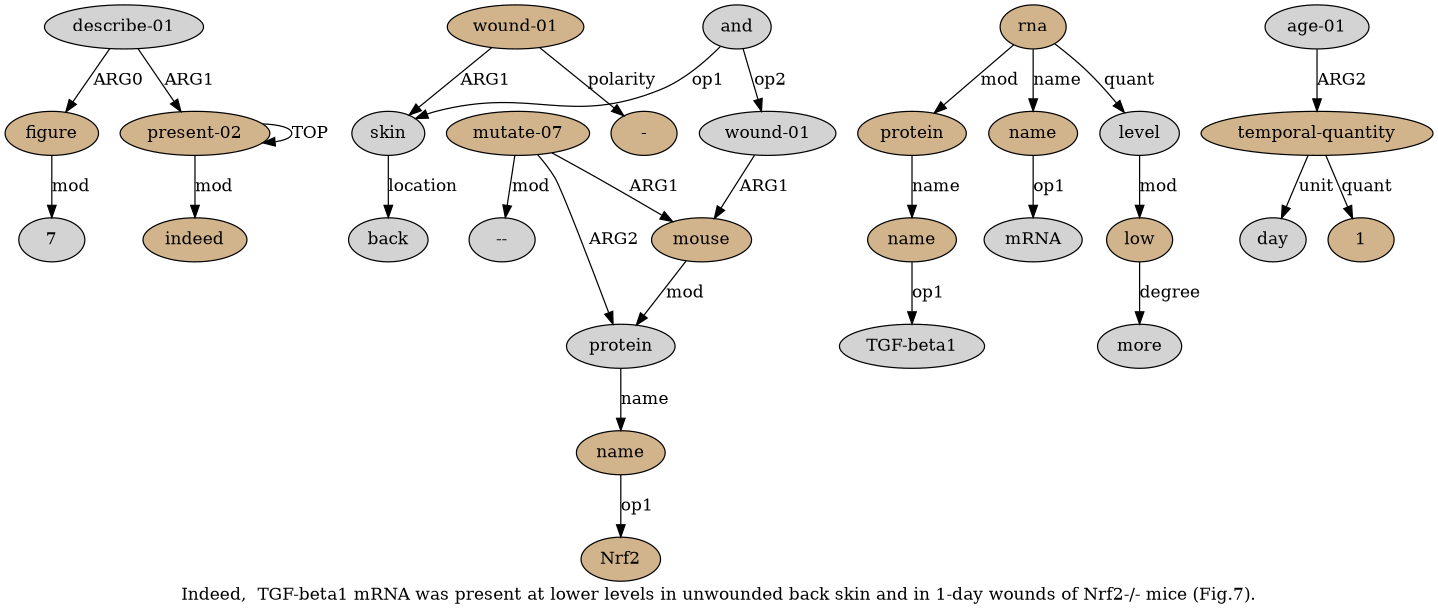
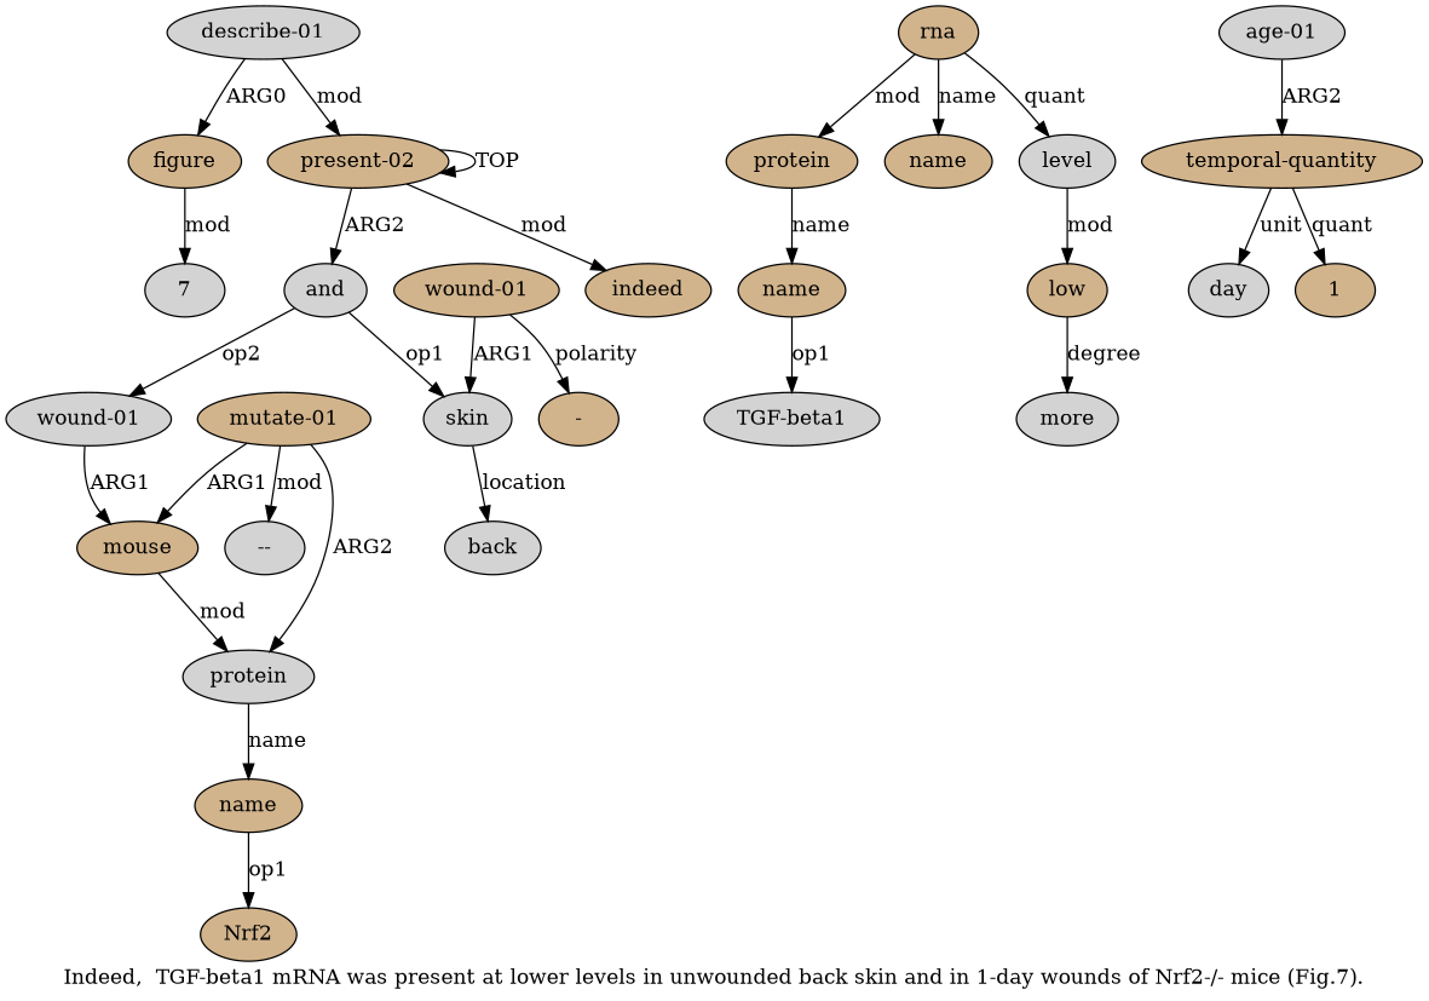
  digraph {
    label="Indeed,  TGF-beta1 mRNA was present at lower levels in unwounded back skin and in 1-day wounds of Nrf2-/- mice (Fig.7)."
    node [color=black fillcolor=tan gold_ind=-1 gold_label=name style=filled test_ind=-1 test_label=name]
    edge [color=black gold_label=mod test_label=mod]
    n1 [fillcolor=lightgrey gold_ind=20 gold_label="describe-01" label="describe-01" test_ind=20 test_label="describe-01"]
    n2 [gold_ind=21 gold_label=figure label=figure test_ind=21 test_label=figure]
    n3 [gold_ind=0 gold_label="present-02" label="present-02" test_ind=0 test_label="present-02"]
    n4 [fillcolor=lightgrey gold_label=7 label=7 test_label=7]
    n5 [gold_ind=22 gold_label=indeed label=indeed test_ind=22 test_label=indeed]
    n6 [fillcolor=lightgrey gold_ind=8 gold_label=and label=and test_ind=8 test_label=and]
    n7 [gold_ind=1 gold_label=rna label=rna test_ind=1 test_label=rna]
    n8 [gold_ind=3 gold_label=protein label=protein test_ind=3 test_label=protein]
    n9 [gold_ind=2 label=name test_ind=2]
    n10 [fillcolor=lightgrey gold_ind=5 gold_label=level label=level test_ind=5 test_label=level]
    n11 [fillcolor=lightgrey gold_ind=9 gold_label=skin label=skin test_ind=9 test_label=skin]
    n12 [fillcolor=lightgrey gold_ind=12 gold_label="wound-01" label="wound-01" test_ind=12 test_label="wound-01"]
    n13 [gold_label=Nrf2 label=Nrf2 test_label=Nrf2]
    n14 [fillcolor=lightgrey gold_label="TGF-beta1" label="TGF-beta1" test_label="TGF-beta1"]
    n15 [gold_ind=15 label=name test_ind=15]
    n16 [fillcolor=lightgrey gold_ind=14 gold_label=protein label=protein test_ind=14 test_label=protein]
    n17 [fillcolor=lightgrey gold_ind=17 gold_label="age-01" label="age-01" test_ind=17 test_label="age-01"]
    n18 [gold_ind=18 gold_label="temporal-quantity" label="temporal-quantity" test_ind=18 test_label="temporal-quantity"]
    n19 [gold_ind=13 gold_label=mouse label=mouse test_ind=13 test_label=mouse]
    n20 [fillcolor=lightgrey gold_ind=19 gold_label=day label=day test_ind=19 test_label=day]
    n21 [gold_label=1 label=1 test_label=1]
-   n22 [gold_ind=16 gold_label="mutate-01" label="mutate-07" test_ind=16 test_label="mutate-01"]
+   n22 [gold_ind=16 gold_label="mutate-01" label="mutate-01" test_ind=16 test_label="mutate-01"]
    n23 [fillcolor=lightgrey gold_label="--" label="--" test_label="--"]
    n24 [gold_ind=11 gold_label="wound-01" label="wound-01" test_ind=11 test_label="wound-01"]
    n25 [gold_label="-" label="-" test_label="-"]
    n26 [fillcolor=lightgrey gold_ind=10 gold_label=back label=back test_ind=10 test_label=back]
-   n27 [fillcolor=lightgrey gold_label=mRNA label=mRNA test_label=mRNA]
    n28 [gold_ind=4 label=name test_ind=4]
    n29 [gold_ind=6 gold_label=low label=low test_ind=6 test_label=low]
    n30 [fillcolor=lightgrey gold_ind=7 gold_label=more label=more test_ind=7 test_label=more]
    n1 -> n2 [gold_label=ARG0 label=ARG0 test_label=ARG0]
-   n1 -> n3 [gold_label=ARG1 label=ARG1 test_label=ARG1]
+   n1 -> n3 [gold_label=ARG1 label=mod test_label=ARG1]
    n2 -> n4 [label=mod]
    n3 -> n3 [gold_label=TOP label=TOP test_label=TOP]
    n3 -> n5 [label=mod]
+   n3 -> n6 [gold_label=ARG2 label=ARG2 test_label=ARG2]
    n6 -> n11 [gold_label=op1 label=op1 test_label=op1]
    n6 -> n12 [gold_label=op2 label=op2 test_label=op2]
    n7 -> n8 [label=mod]
    n7 -> n9 [gold_label=name label=name test_label=name]
    n7 -> n10 [gold_label=quant label=quant test_label=quant]
    n8 -> n28 [gold_label=name label=name test_label=name]
-   n9 -> n27 [gold_label=op1 label=op1 test_label=op1]
    n10 -> n29 [label=mod]
    n11 -> n26 [gold_label=location label=location test_label=location]
    n12 -> n19 [gold_label=ARG1 label=ARG1 test_label=ARG1]
    n15 -> n13 [gold_label=op1 label=op1 test_label=op1]
    n16 -> n15 [gold_label=name label=name test_label=name]
    n17 -> n18 [gold_label=ARG2 label=ARG2 test_label=ARG2]
    n18 -> n20 [gold_label=unit label=unit test_label=unit]
    n18 -> n21 [gold_label=quant label=quant test_label=quant]
    n19 -> n16 [label=mod]
    n22 -> n16 [gold_label=ARG2 label=ARG2 test_label=ARG2]
    n22 -> n19 [gold_label=ARG1 label=ARG1 test_label=ARG1]
    n22 -> n23 [label=mod]
    n24 -> n11 [gold_label=ARG1 label=ARG1 test_label=ARG1]
    n24 -> n25 [gold_label=polarity label=polarity test_label=polarity]
    n28 -> n14 [gold_label=op1 label=op1 test_label=op1]
    n29 -> n30 [gold_label=degree label=degree test_label=degree]
  }
